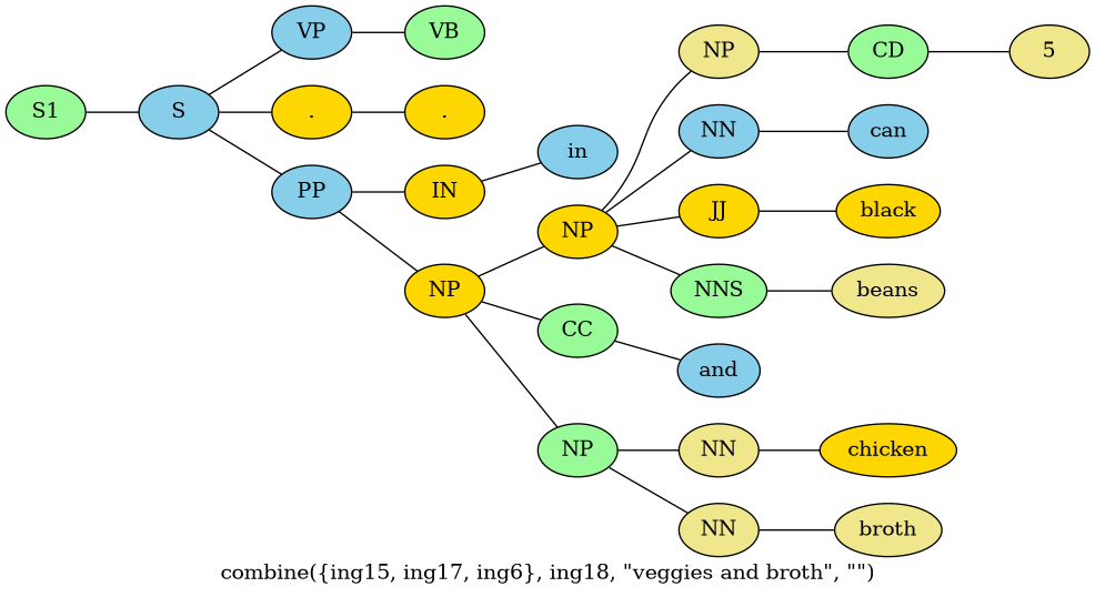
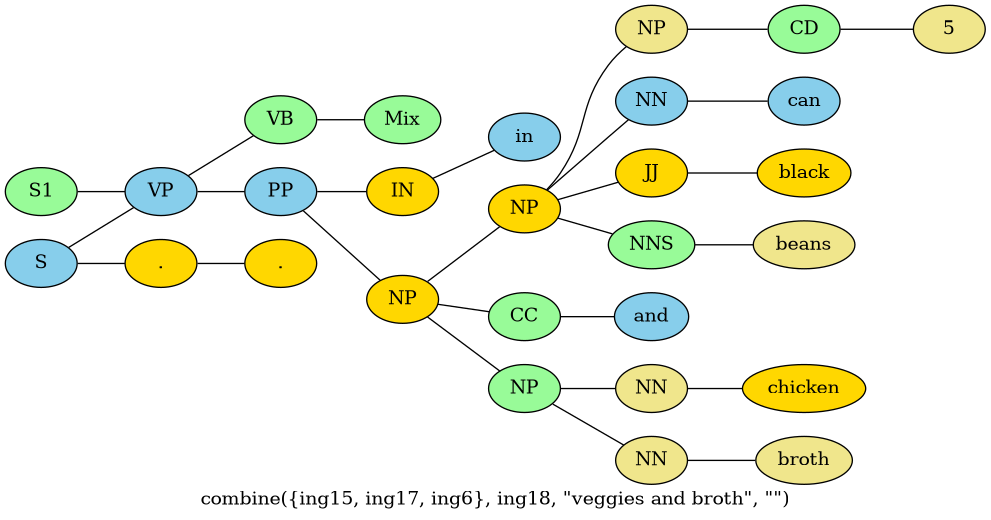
  graph {
    label="combine({ing15, ing17, ing6}, ing18, \"veggies and broth\", \"\")"
    rankdir=LR
    node [fillcolor=gold style=filled]
    n1 [fillcolor=palegreen label=S1]
    n2 [fillcolor=skyblue label=S]
    n3 [fillcolor=skyblue label=VP]
    n4 [label="."]
    n5 [fillcolor=palegreen label=VB]
    n6 [fillcolor=skyblue label=PP]
    n7 [label="."]
+   n8 [fillcolor=palegreen label=Mix]
    n9 [label=IN]
    n10 [label=NP]
    n11 [fillcolor=skyblue label=in]
    n12 [label=NP]
    n13 [fillcolor=palegreen label=CC]
    n14 [fillcolor=palegreen label=NP]
    n15 [fillcolor=khaki label=NP]
    n16 [fillcolor=skyblue label=NN]
    n17 [label=JJ]
    n18 [fillcolor=palegreen label=NNS]
    n19 [fillcolor=skyblue label=and]
    n20 [fillcolor=khaki label=NN]
    n21 [fillcolor=khaki label=NN]
    n22 [fillcolor=palegreen label=CD]
    n23 [fillcolor=skyblue label=can]
    n24 [label=black]
    n25 [fillcolor=khaki label=beans]
    n26 [fillcolor=khaki label=5]
    n27 [label=chicken]
    n28 [fillcolor=khaki label=broth]
-   n1 -- n2
+   n1 -- n3
    n2 -- n3
    n2 -- n4
    n3 -- n5
-   n2 -- n6
+   n3 -- n6
    n4 -- n7
+   n5 -- n8
    n6 -- n9
    n6 -- n10
    n9 -- n11
    n10 -- n12
    n10 -- n13
    n10 -- n14
    n12 -- n15
    n12 -- n16
    n12 -- n17
    n12 -- n18
    n13 -- n19
    n14 -- n20
    n14 -- n21
    n15 -- n22
    n16 -- n23
    n17 -- n24
    n18 -- n25
    n20 -- n27
    n21 -- n28
    n22 -- n26
  }
